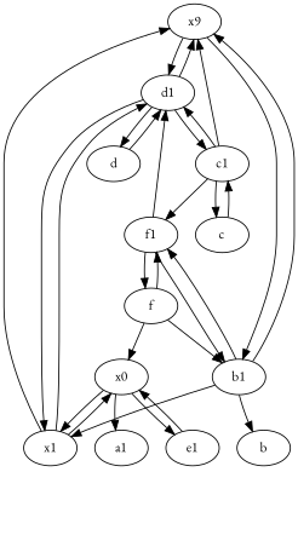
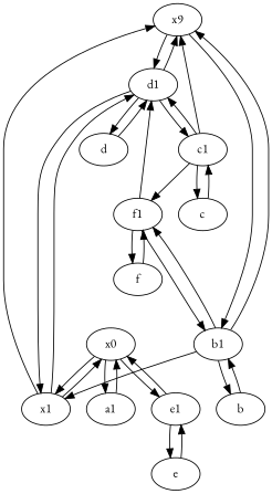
  digraph {
    fontname="EB Garamond"
    node [fontname="EB Garamond"]
    edge [fontname="EB Garamond"]
    n1 [label=x9]
    c1
    d1
    c
    f1
    b1
    x1
    d
    f
    x0
    a1
    e1
    b
+   e
    n1 -> d1
    n1 -> b1
    c1 -> n1
    c1 -> d1
    c1 -> c
    c1 -> f1
    d1 -> n1
    d1 -> c1
    d1 -> x1
    d1 -> d
    c -> c1
    f1 -> d1
    f1 -> b1
    f1 -> f
    b1 -> n1
    b1 -> f1
    b1 -> x1
    b1 -> b
    x1 -> n1
    x1 -> d1
    x1 -> x0
    d -> d1
    f -> f1
    x0 -> x1
    x0 -> a1
    x0 -> e1
-   f -> x0
+   a1 -> x0
    e1 -> x0
-   f -> b1
+   e1 -> e
+   b -> b1
+   e -> e1
  }
